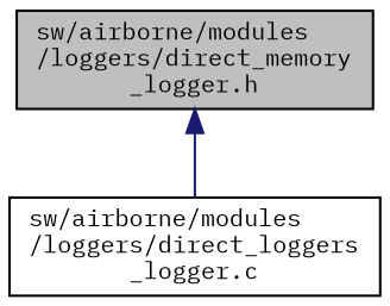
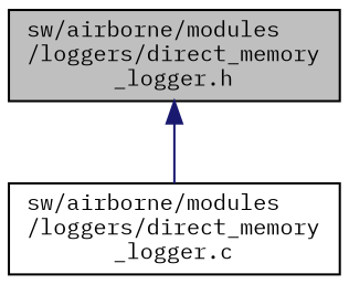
  digraph {
    fontname="IBM Plex Mono"
    node [color=black fontname="IBM Plex Mono" fontsize=10 shape=record style=filled]
    n1 [fillcolor=grey75 fontcolor=black height=0.2 label="sw/airborne/modules\l/loggers/direct_memory\l_logger.h" width=0.4]
-   n2 [fillcolor=white height=0.2 label="sw/airborne/modules\l/loggers/direct_loggers\l_logger.c" width=0.4]
+   n2 [fillcolor=white height=0.2 label="sw/airborne/modules\l/loggers/direct_memory\l_logger.c" width=0.4]
    n1 -> n2 [color=midnightblue dir=back fontname="IBM Plex Mono" fontsize=10 labelfontname=FreeSans labelfontsize=10 style=solid]
  }
